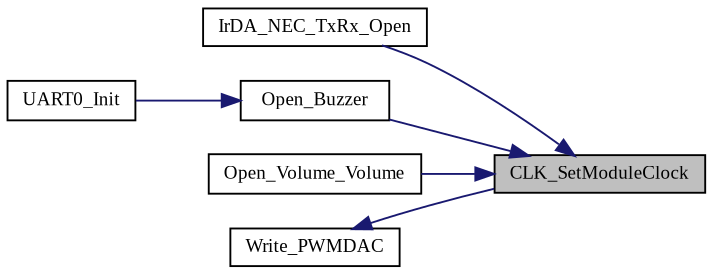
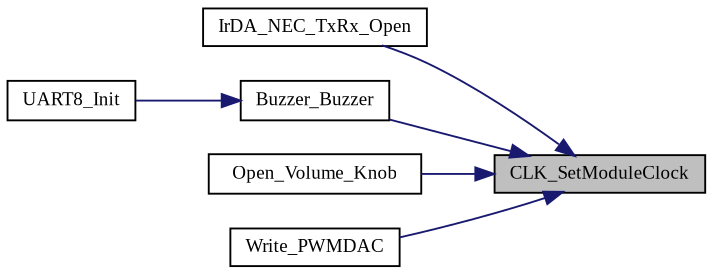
  digraph {
    fontname="Liberation Serif"
    rankdir=RL
    node [color=black fillcolor=white fontname="Liberation Serif" fontsize=10 shape=record style=filled]
    edge [color=midnightblue dir=back fontname="Liberation Serif" fontsize=10 labelfontname=Helvetica labelfontsize=10 style=solid]
    n1 [fillcolor=grey75 fontcolor=black height=0.2 label=CLK_SetModuleClock width=0.4]
    n2 [height=0.2 label=IrDA_NEC_TxRx_Open width=0.4]
-   n3 [height=0.2 label=Open_Buzzer width=0.4]
-   n4 [height=0.2 label=Open_Volume_Volume width=0.4]
+   n3 [height=0.2 label=Buzzer_Buzzer width=0.4]
+   n4 [height=0.2 label=Open_Volume_Knob width=0.4]
    n5 [height=0.2 label=Write_PWMDAC width=0.4]
-   n6 [height=0.2 label=UART0_Init width=0.4]
+   n6 [height=0.2 label=UART8_Init width=0.4]
    n1 -> n2
    n1 -> n3
    n1 -> n4
-   n5 -> n1
+   n1 -> n5
    n3 -> n6
  }
